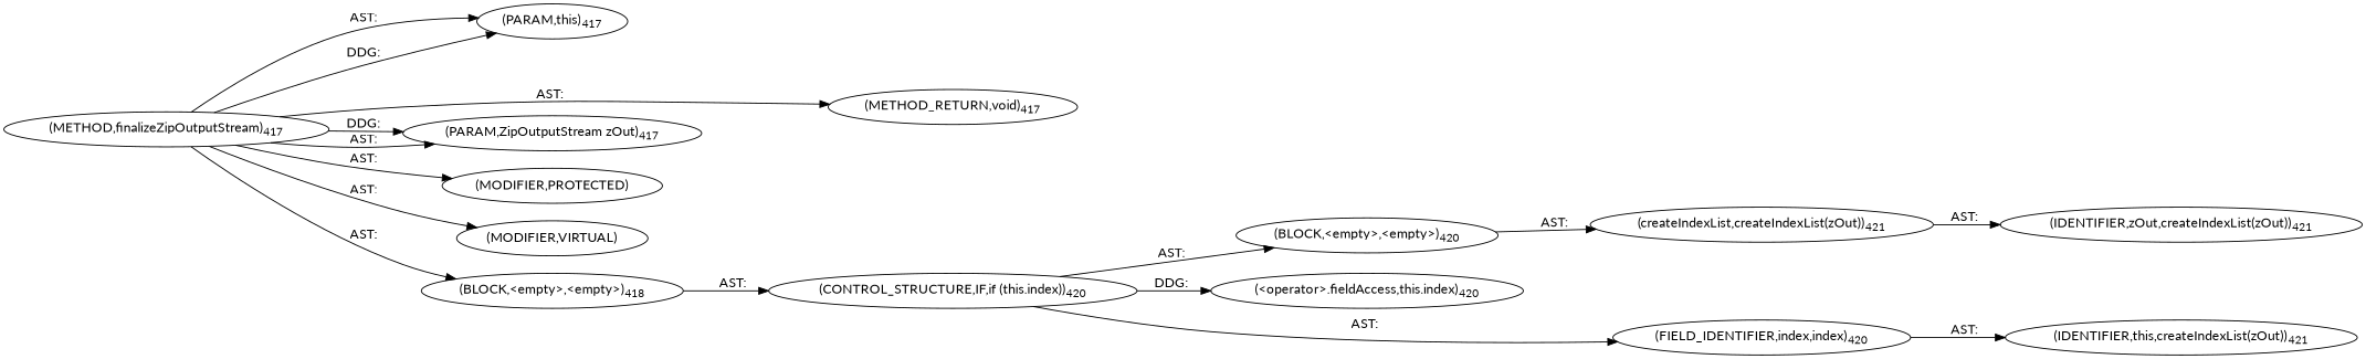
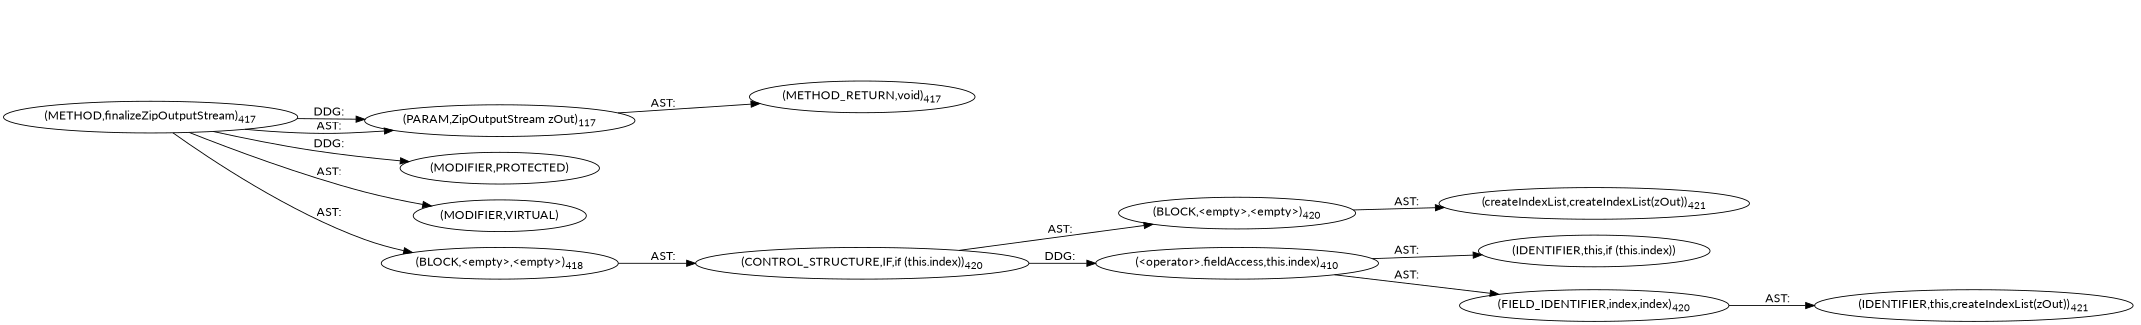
  digraph {
    fontname=Lato
    rankdir=LR
    node [fontname=Lato]
    edge [fontname=Lato]
    n1 [label=<(METHOD,finalizeZipOutputStream)<SUB>417</SUB>>]
-   n2 [label=<(PARAM,this)<SUB>417</SUB>>]
-   n3 [label=<(PARAM,ZipOutputStream zOut)<SUB>417</SUB>>]
+   n3 [label=<(PARAM,ZipOutputStream zOut)<SUB>117</SUB>>]
    n4 [label=<(BLOCK,&lt;empty&gt;,&lt;empty&gt;)<SUB>418</SUB>>]
    n5 [label=<(MODIFIER,PROTECTED)>]
    n6 [label=<(MODIFIER,VIRTUAL)>]
    n7 [label=<(METHOD_RETURN,void)<SUB>417</SUB>>]
    n8 [label=<(CONTROL_STRUCTURE,IF,if (this.index))<SUB>420</SUB>>]
-   n9 [label=<(&lt;operator&gt;.fieldAccess,this.index)<SUB>420</SUB>>]
+   n9 [label=<(&lt;operator&gt;.fieldAccess,this.index)<SUB>410</SUB>>]
    n10 [label=<(BLOCK,&lt;empty&gt;,&lt;empty&gt;)<SUB>420</SUB>>]
+   n11 [label=<(IDENTIFIER,this,if (this.index))>]
    n12 [label=<(FIELD_IDENTIFIER,index,index)<SUB>420</SUB>>]
    n13 [label=<(createIndexList,createIndexList(zOut))<SUB>421</SUB>>]
    n14 [label=<(IDENTIFIER,this,createIndexList(zOut))<SUB>421</SUB>>]
-   n15 [label=<(IDENTIFIER,zOut,createIndexList(zOut))<SUB>421</SUB>>]
-   n1 -> n2 [label="AST: "]
-   n1 -> n2 [label="DDG: "]
    n1 -> n3 [label="AST: "]
    n1 -> n3 [label="DDG: "]
    n1 -> n4 [label="AST: "]
-   n1 -> n5 [label="AST: "]
+   n1 -> n5 [label="DDG: "]
    n1 -> n6 [label="AST: "]
-   n1 -> n7 [label="AST: "]
+   n3 -> n7 [label="AST: "]
    n4 -> n8 [label="AST: "]
    n8 -> n9 [label="DDG: "]
    n8 -> n10 [label="AST: "]
-   n8 -> n12 [label="AST: "]
+   n9 -> n11 [label="AST: "]
+   n9 -> n12 [label="AST: "]
    n10 -> n13 [label="AST: "]
    n12 -> n14 [label="AST: "]
-   n13 -> n15 [label="AST: "]
  }
